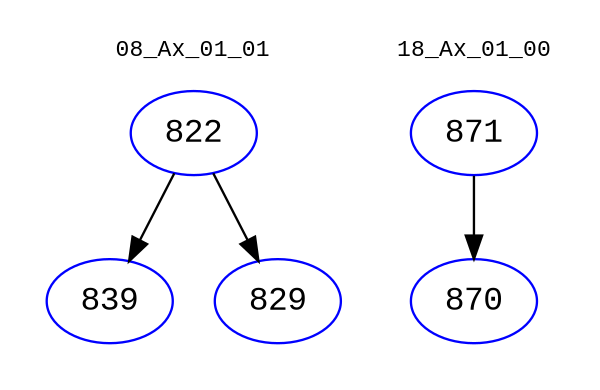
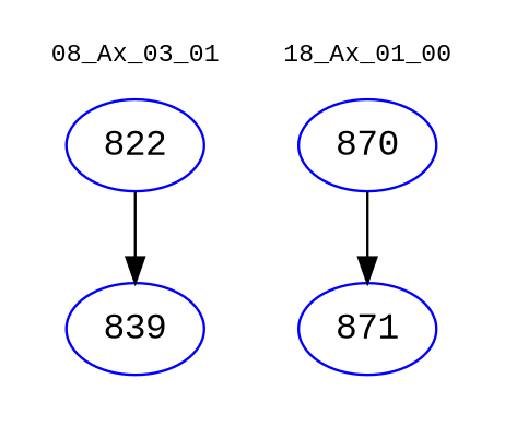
  digraph {
    fontname="Liberation Mono"
    node [color=blue fontname="Liberation Mono"]
    edge [color=black fontname="Liberation Mono"]
    n1 [label=822]
    n2 [label=839]
-   n3 [label=829]
    n4 [label=870]
    n5 [label=871]
    subgraph cluster_1 {
      color=white
      fontsize=10
-     label="08_Ax_01_01"
+     label="08_Ax_03_01"
      n1
      n2
-     n3
    }
    subgraph cluster_2 {
      color=white
      fontsize=10
      label="18_Ax_01_00"
      n4
      n5
    }
    n1 -> n2
-   n1 -> n3
-   n5 -> n4
+   n4 -> n5
  }
